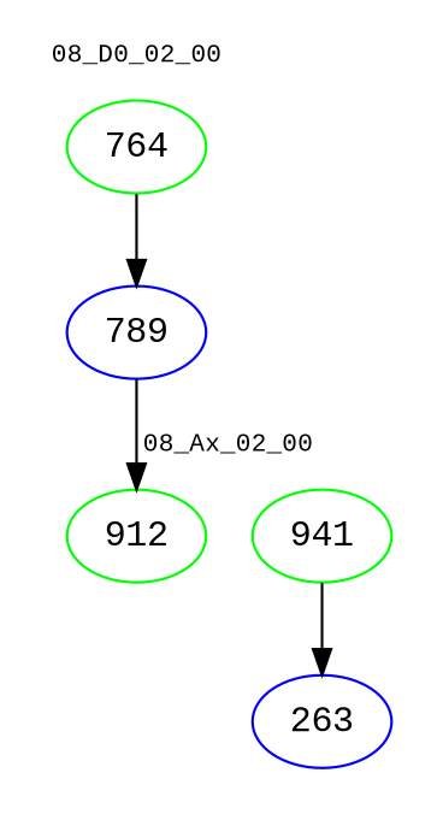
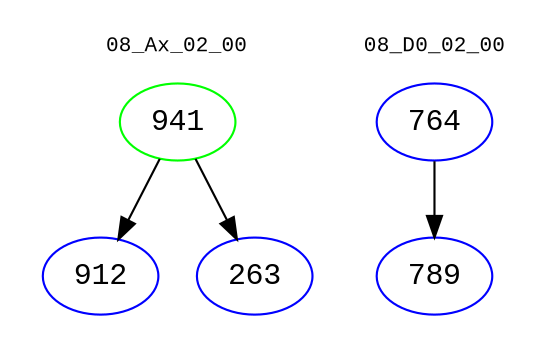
  digraph {
    fontname="Liberation Mono"
    node [color=green fontname="Liberation Mono"]
    edge [color=black fontname="Liberation Mono"]
    n1 [label=941]
-   n2 [label=912]
+   n2 [color=blue label=912]
    n3 [color=blue label=263]
-   n4 [label=764]
+   n4 [color=blue label=764]
    n5 [color=blue label=789]
    subgraph cluster_1 {
      color=white
      fontsize=10
      label="08_Ax_02_00"
      n1
      n2
      n3
    }
    subgraph cluster_2 {
      color=white
      fontsize=10
      label="08_D0_02_00"
      n4
      n5
    }
-   n5 -> n2
+   n1 -> n2
    n1 -> n3
    n4 -> n5
  }
